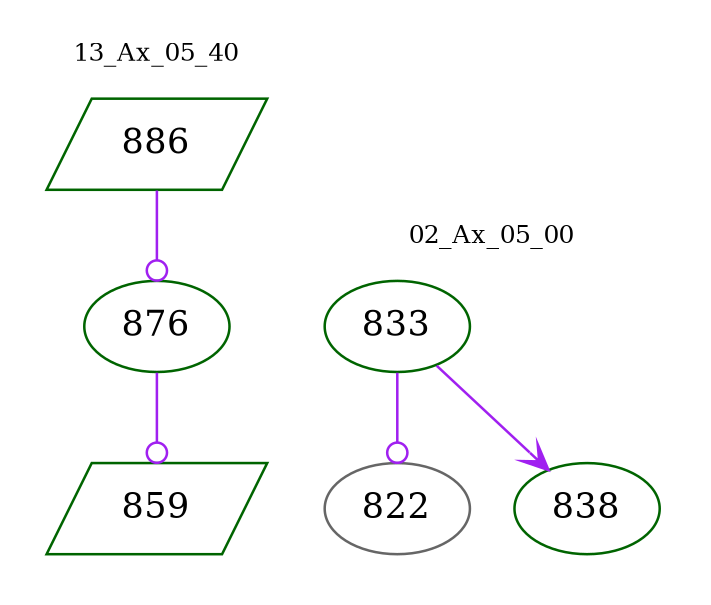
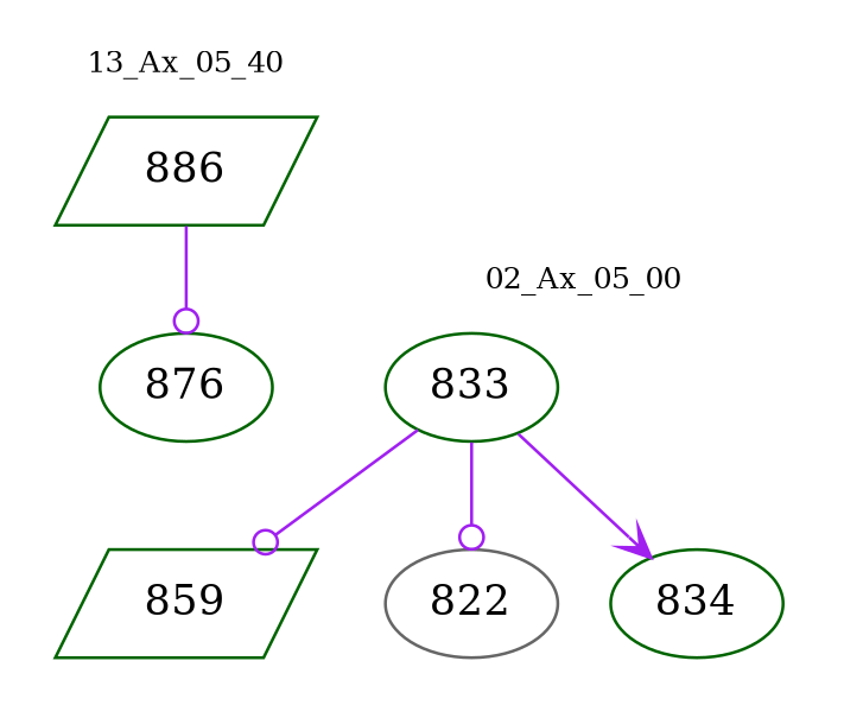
  digraph {
    node [color=darkgreen shape=ellipse]
    edge [arrowhead=odot color=purple]
    n1 [label=886 shape=parallelogram]
    n2 [label=876]
    n3 [label=859 shape=parallelogram]
    n4 [color=gray40 label=822]
    n5 [label=833]
-   n6 [label=838]
+   n6 [label=834]
    subgraph cluster_1 {
      color=white
      fontsize=10
      label="13_Ax_05_40"
      n1
      n2
      n3
    }
    subgraph cluster_2 {
      color=white
      fontsize=10
      label="02_Ax_05_00"
      n4
      n5
      n6
    }
    n1 -> n2
-   n2 -> n3
+   n5 -> n3
    n5 -> n4
    n5 -> n6 [arrowhead=vee]
  }
